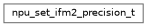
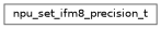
  digraph {
    rankdir=LR
    fontname="DejaVu Sans"
-   n1 [color=grey40 fillcolor=white fontname="DejaVu Sans" fontsize=10 height=0.2 label=npu_set_ifm2_precision_t shape=box style=filled width=0.4]
+   n1 [color=grey40 fillcolor=white fontname="DejaVu Sans" fontsize=10 height=0.2 label=npu_set_ifm8_precision_t shape=box style=filled width=0.4]
  }
